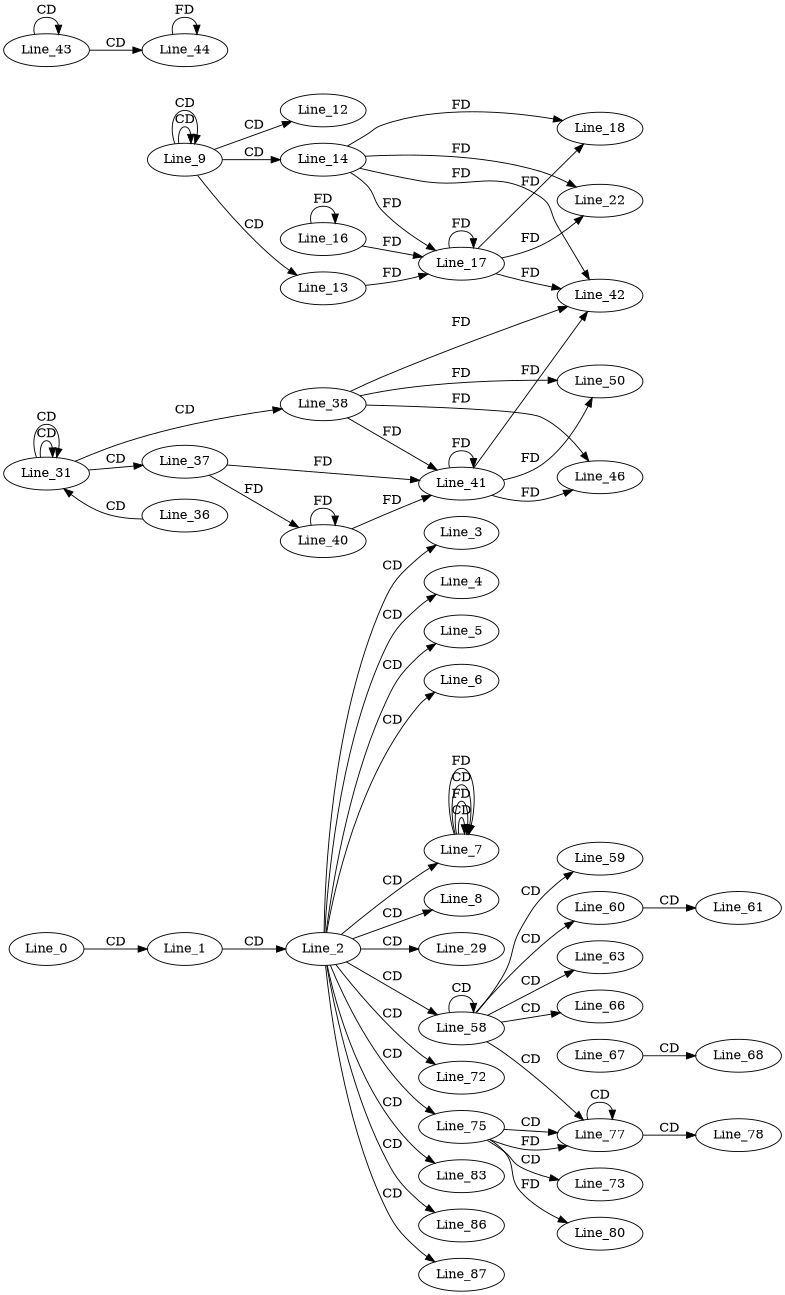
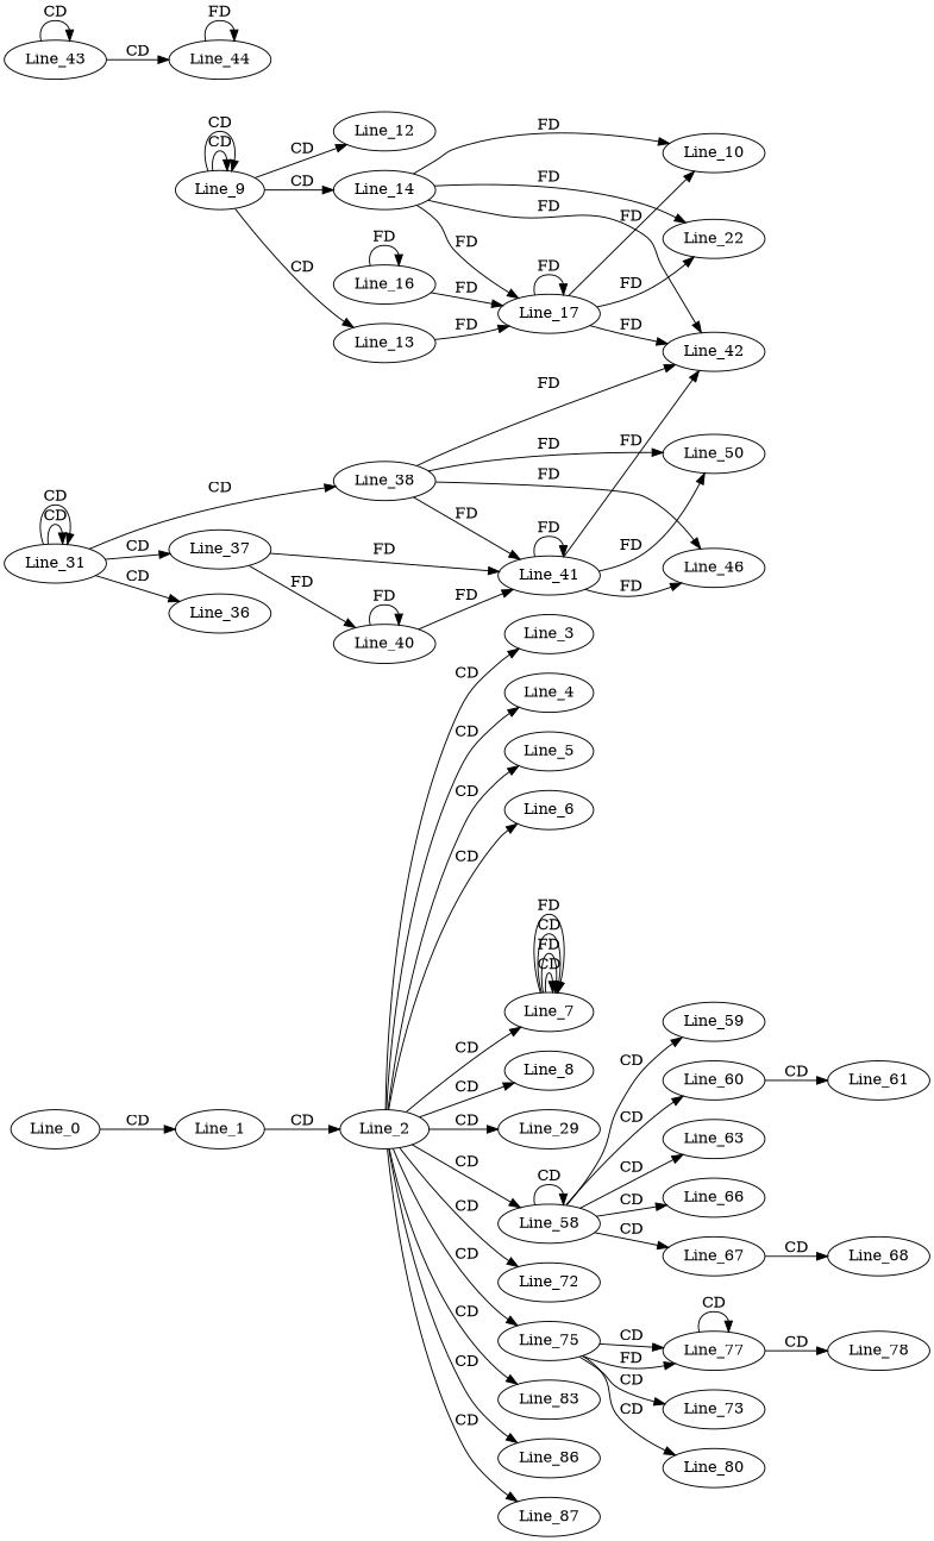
  digraph {
    rankdir=LR
    Line_0
    Line_1
    Line_2
    Line_3
    Line_4
    Line_5
    Line_6
    Line_7
    Line_8
    Line_29
    Line_58
    Line_72
    Line_75
    Line_83
    Line_86
    Line_87
    Line_59
    Line_60
    Line_63
    Line_66
    Line_67
    Line_73
    Line_77
    Line_80
    Line_9
    Line_12
    Line_13
    Line_14
    Line_17
-   Line_18
+   Line_18 [label=Line_10]
    Line_22
    Line_42
    Line_16
    Line_31
    Line_36
    Line_37
    Line_38
    Line_40
    Line_41
    Line_46
    Line_50
    Line_43
    Line_44
    Line_61
    Line_68
    Line_78
    Line_0 -> Line_1 [label=CD]
    Line_1 -> Line_2 [label=CD]
    Line_2 -> Line_3 [label=CD]
    Line_2 -> Line_4 [label=CD]
    Line_2 -> Line_5 [label=CD]
    Line_2 -> Line_6 [label=CD]
    Line_2 -> Line_7 [label=CD]
    Line_2 -> Line_8 [label=CD]
    Line_2 -> Line_29 [label=CD]
    Line_2 -> Line_58 [label=CD]
    Line_2 -> Line_72 [label=CD]
    Line_2 -> Line_75 [label=CD]
    Line_2 -> Line_83 [label=CD]
    Line_2 -> Line_86 [label=CD]
    Line_2 -> Line_87 [label=CD]
    Line_7 -> Line_7 [label=CD]
    Line_7 -> Line_7 [label=FD]
    Line_7 -> Line_7 [label=CD]
    Line_7 -> Line_7 [label=FD]
    Line_58 -> Line_58 [label=CD]
    Line_58 -> Line_59 [label=CD]
    Line_58 -> Line_60 [label=CD]
    Line_58 -> Line_63 [label=CD]
    Line_58 -> Line_66 [label=CD]
-   Line_58 -> Line_77 [label=CD]
+   Line_58 -> Line_67 [label=CD]
    Line_75 -> Line_73 [label=CD]
    Line_75 -> Line_77 [label=CD]
    Line_75 -> Line_77 [label=FD]
-   Line_75 -> Line_80 [label=FD]
+   Line_75 -> Line_80 [label=CD]
    Line_60 -> Line_61 [label=CD]
    Line_67 -> Line_68 [label=CD]
    Line_77 -> Line_77 [label=CD]
    Line_77 -> Line_78 [label=CD]
    Line_9 -> Line_9 [label=CD]
    Line_9 -> Line_9 [label=CD]
    Line_9 -> Line_12 [label=CD]
    Line_9 -> Line_13 [label=CD]
    Line_9 -> Line_14 [label=CD]
    Line_13 -> Line_17 [label=FD]
    Line_14 -> Line_17 [label=FD]
    Line_14 -> Line_18 [label=FD]
    Line_14 -> Line_22 [label=FD]
    Line_14 -> Line_42 [label=FD]
    Line_17 -> Line_17 [label=FD]
    Line_17 -> Line_18 [label=FD]
    Line_17 -> Line_22 [label=FD]
    Line_17 -> Line_42 [label=FD]
    Line_16 -> Line_17 [label=FD]
    Line_16 -> Line_16 [label=FD]
    Line_31 -> Line_31 [label=CD]
    Line_31 -> Line_31 [label=CD]
-   Line_36 -> Line_31 [label=CD]
+   Line_31 -> Line_36 [label=CD]
    Line_31 -> Line_37 [label=CD]
    Line_31 -> Line_38 [label=CD]
    Line_37 -> Line_40 [label=FD]
    Line_37 -> Line_41 [label=FD]
    Line_38 -> Line_42 [label=FD]
    Line_38 -> Line_41 [label=FD]
    Line_38 -> Line_46 [label=FD]
    Line_38 -> Line_50 [label=FD]
    Line_40 -> Line_40 [label=FD]
    Line_40 -> Line_41 [label=FD]
    Line_41 -> Line_42 [label=FD]
    Line_41 -> Line_41 [label=FD]
    Line_41 -> Line_46 [label=FD]
    Line_41 -> Line_50 [label=FD]
    Line_43 -> Line_43 [label=CD]
    Line_43 -> Line_44 [label=CD]
    Line_44 -> Line_44 [label=FD]
  }
